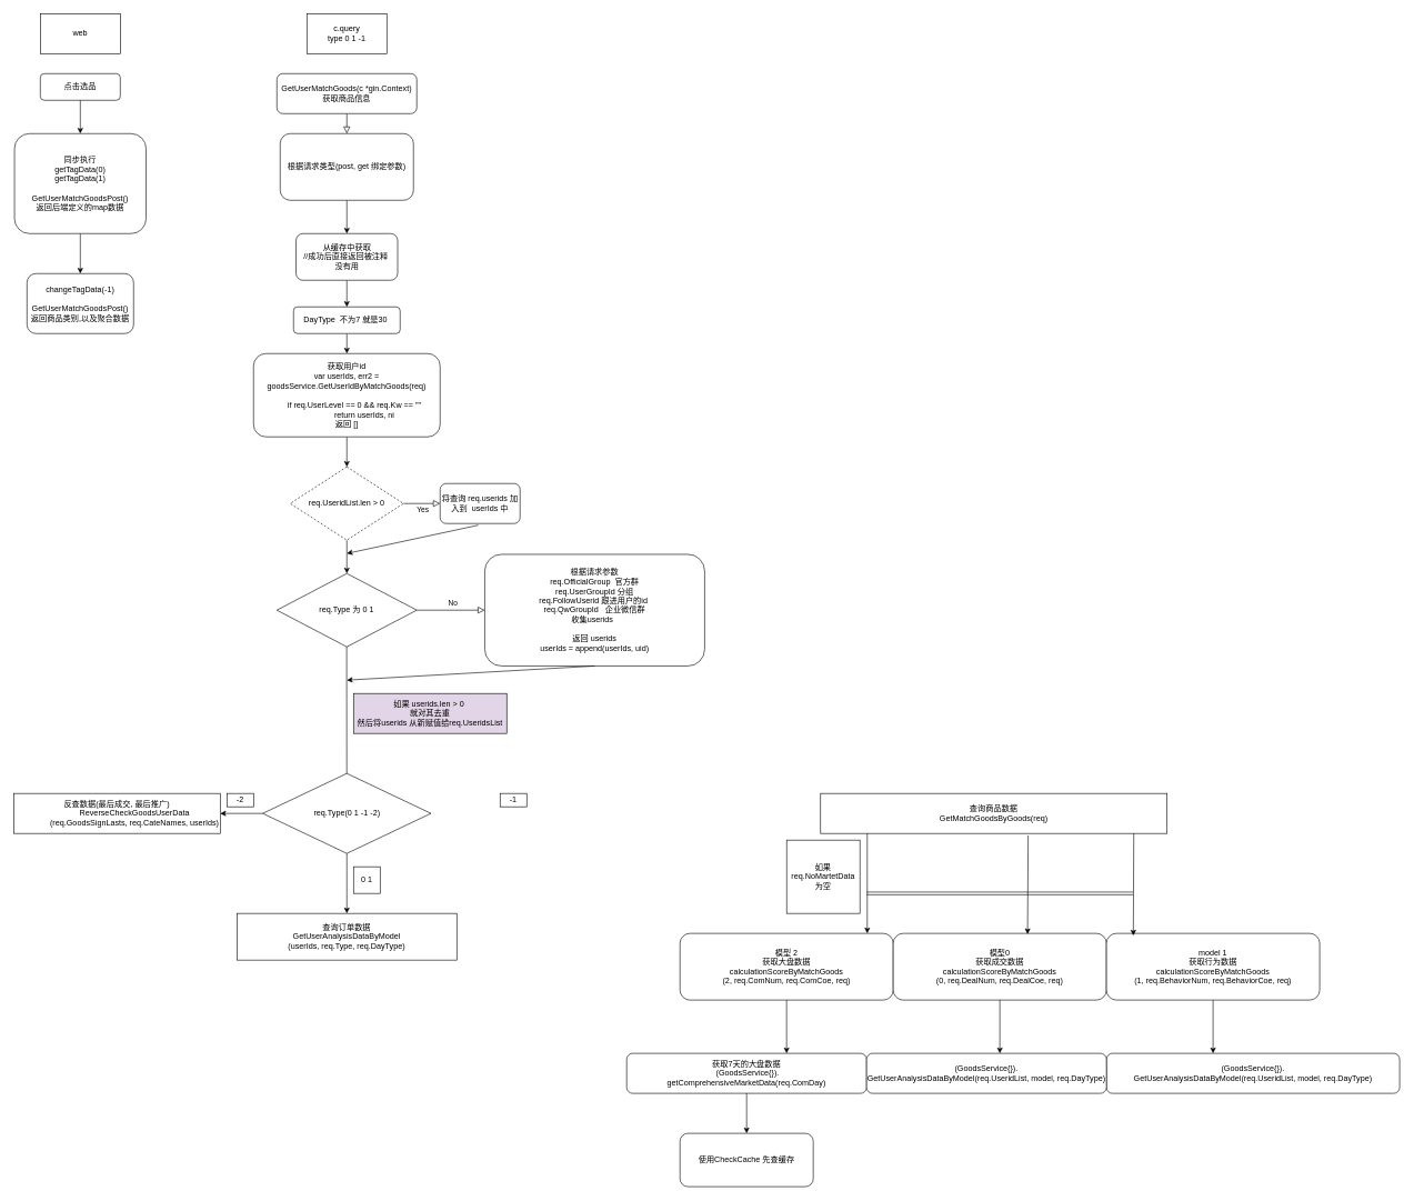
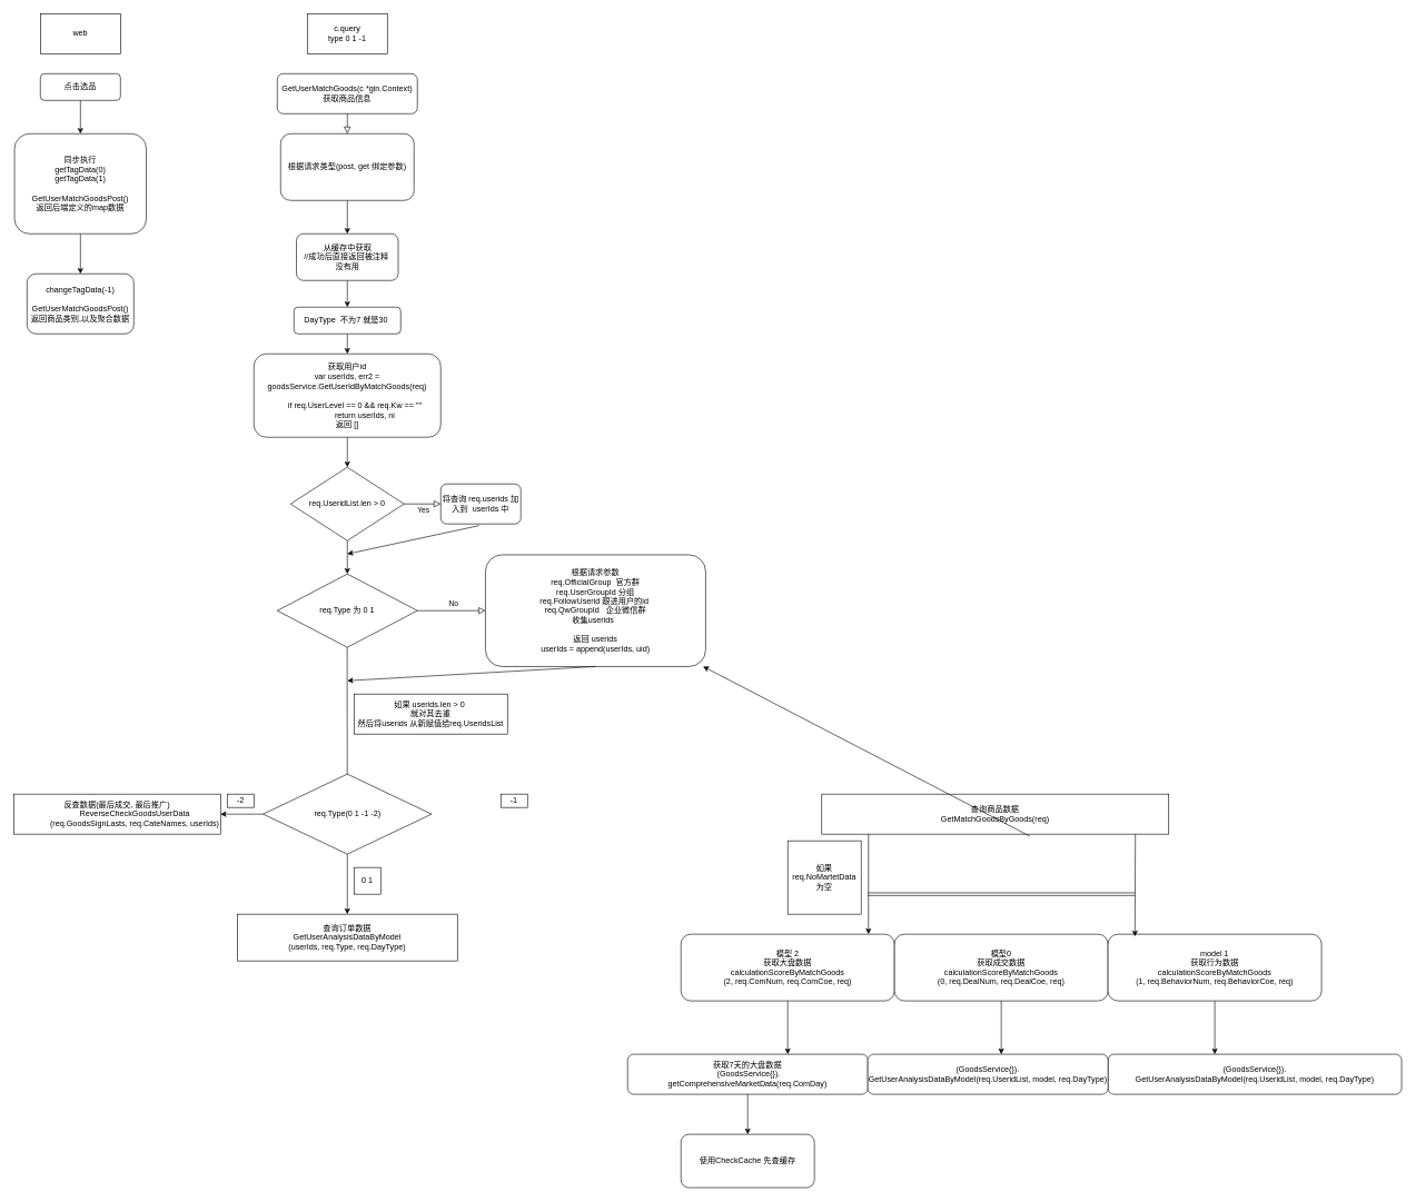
  <mxCell id="0" />
  <mxCell id="1" parent="0" />
  <mxCell id="2" value="点击选品" style="rounded=1;whiteSpace=wrap;html=1;fontSize=12;glass=0;strokeWidth=1;shadow=0;" parent="1" vertex="1"><mxGeometry x="60" y="110" width="120" height="40" as="geometry" /></mxCell>
  <mxCell id="3" value="" style="edgeStyle=none;rounded=0;orthogonalLoop=1;jettySize=auto;html=1;" edge="1" parent="1" source="4" target="5"><mxGeometry relative="1" as="geometry" /></mxCell>
  <mxCell id="4" value="&lt;div&gt;同步执行&lt;/div&gt;getTagData(0)&lt;div&gt;getTagData(1)&lt;/div&gt;&lt;div&gt;&lt;br&gt;&lt;/div&gt;&lt;div&gt;GetUserMatchGoodsPost()&lt;/div&gt;&lt;div&gt;返回后端定义的map数据&lt;/div&gt;" style="rounded=1;whiteSpace=wrap;html=1;fontSize=12;glass=0;strokeWidth=1;shadow=0;" parent="1" vertex="1"><mxGeometry x="21.25" y="200" width="197.5" height="150" as="geometry" /></mxCell>
  <mxCell id="5" value="changeTagData(-1)&lt;div&gt;&lt;br&gt;&lt;/div&gt;&lt;div&gt;GetUserMatchGoodsPost()&lt;/div&gt;&lt;div&gt;返回商品类别,以及聚合数据&lt;/div&gt;" style="rounded=1;whiteSpace=wrap;html=1;fontSize=12;glass=0;strokeWidth=1;shadow=0;" parent="1" vertex="1"><mxGeometry x="40" y="410" width="160" height="90" as="geometry" /></mxCell>
  <mxCell id="6" value="" style="rounded=0;html=1;jettySize=auto;orthogonalLoop=1;fontSize=11;endArrow=block;endFill=0;endSize=8;strokeWidth=1;shadow=0;labelBackgroundColor=none;edgeStyle=orthogonalEdgeStyle;" edge="1" parent="1" source="7"><mxGeometry relative="1" as="geometry"><mxPoint x="520" y="200" as="targetPoint" /></mxGeometry></mxCell>
  <mxCell id="7" value="GetUserMatchGoods(c *gin.Context)&lt;div&gt;获取商品信息&lt;/div&gt;" style="rounded=1;whiteSpace=wrap;html=1;fontSize=12;glass=0;strokeWidth=1;shadow=0;" vertex="1" parent="1"><mxGeometry x="415" y="110" width="210" height="60" as="geometry" /></mxCell>
  <mxCell id="8" value="" style="edgeStyle=none;rounded=0;orthogonalLoop=1;jettySize=auto;html=1;" edge="1" parent="1" source="9" target="16"><mxGeometry relative="1" as="geometry" /></mxCell>
  <mxCell id="9" value="DayType&amp;nbsp; 不为7 就是30&amp;nbsp;" style="rounded=1;whiteSpace=wrap;html=1;fontSize=12;glass=0;strokeWidth=1;shadow=0;" vertex="1" parent="1"><mxGeometry x="440" y="460" width="160" height="40" as="geometry" /></mxCell>
  <mxCell id="10" value="" style="edgeStyle=none;rounded=0;orthogonalLoop=1;jettySize=auto;html=1;entryX=0.5;entryY=0;entryDx=0;entryDy=0;" edge="1" parent="1" source="11" target="9"><mxGeometry relative="1" as="geometry"><mxPoint x="520" y="450" as="targetPoint" /></mxGeometry></mxCell>
  <mxCell id="11" value="从缓存中获取&lt;br&gt;//成功后直接返回被注释&amp;nbsp;&lt;div&gt;没有用&lt;/div&gt;" style="rounded=1;whiteSpace=wrap;html=1;fontSize=12;glass=0;strokeWidth=1;shadow=0;" vertex="1" parent="1"><mxGeometry x="443.75" y="350" width="152.5" height="70" as="geometry" /></mxCell>
  <mxCell id="12" value="" style="endArrow=classic;html=1;rounded=0;exitX=0.5;exitY=1;exitDx=0;exitDy=0;entryX=0.5;entryY=0;entryDx=0;entryDy=0;" edge="1" parent="1" source="2" target="4"><mxGeometry width="50" height="50" relative="1" as="geometry"><mxPoint x="250" y="250" as="sourcePoint" /><mxPoint x="160" y="290" as="targetPoint" /></mxGeometry></mxCell>
  <mxCell id="13" value="web" style="whiteSpace=wrap;html=1;" vertex="1" parent="1"><mxGeometry x="60" y="20" width="120" height="60" as="geometry" /></mxCell>
  <mxCell id="14" style="edgeStyle=none;rounded=0;orthogonalLoop=1;jettySize=auto;html=1;entryX=0.5;entryY=0;entryDx=0;entryDy=0;" edge="1" parent="1"><mxGeometry relative="1" as="geometry"><mxPoint x="520" y="300" as="sourcePoint" /><mxPoint x="520" y="350" as="targetPoint" /></mxGeometry></mxCell>
  <mxCell id="15" value="" style="edgeStyle=none;rounded=0;orthogonalLoop=1;jettySize=auto;html=1;" edge="1" parent="1" source="16" target="18"><mxGeometry relative="1" as="geometry" /></mxCell>
  <mxCell id="16" value="获取用户id&lt;div&gt;var userIds, err2 = goodsService.GetUserIdByMatchGoods(req)&lt;/div&gt;&lt;div&gt;&lt;br&gt;&lt;/div&gt;&lt;div&gt;&lt;div&gt;&lt;span style=&quot;white-space: normal;&quot;&gt;&lt;span style=&quot;white-space:pre&quot;&gt;&#09;&lt;/span&gt;if req.UserLevel == 0 &amp;amp;&amp;amp; req.Kw == &quot;&quot;&amp;nbsp;&lt;/span&gt;&lt;/div&gt;&lt;div&gt;&lt;span style=&quot;white-space: normal;&quot;&gt;&lt;span style=&quot;white-space:pre&quot;&gt;&#09;&#09;&lt;/span&gt;return userIds, ni&lt;/span&gt;&lt;/div&gt;&lt;/div&gt;&lt;div&gt;&lt;span style=&quot;white-space: normal;&quot;&gt;返回 []&lt;/span&gt;&lt;/div&gt;" style="rounded=1;whiteSpace=wrap;html=1;" vertex="1" parent="1"><mxGeometry x="380" y="530" width="280" height="125" as="geometry" /></mxCell>
  <mxCell id="17" style="edgeStyle=none;rounded=0;orthogonalLoop=1;jettySize=auto;html=1;entryX=0.5;entryY=0;entryDx=0;entryDy=0;" edge="1" parent="1" source="16" target="16"><mxGeometry relative="1" as="geometry" /></mxCell>
- <mxCell id="18" value="req.UseridList.len &amp;gt; 0" style="rhombus;whiteSpace=wrap;html=1;dashed=1;" vertex="1" parent="1"><mxGeometry x="435" y="700" width="170" height="110" as="geometry" /></mxCell>
+ <mxCell id="18" value="req.UseridList.len &amp;gt; 0" style="rhombus;whiteSpace=wrap;html=1;" vertex="1" parent="1"><mxGeometry x="435" y="700" width="170" height="110" as="geometry" /></mxCell>
  <mxCell id="19" value="将查询 req.userids 加入到&amp;nbsp; userIds 中" style="rounded=1;whiteSpace=wrap;html=1;" vertex="1" parent="1"><mxGeometry x="660" y="725" width="120" height="60" as="geometry" /></mxCell>
  <mxCell id="20" value="" style="endArrow=classic;html=1;rounded=0;exitX=0.5;exitY=1;exitDx=0;exitDy=0;" edge="1" parent="1" source="18"><mxGeometry width="50" height="50" relative="1" as="geometry"><mxPoint x="510" y="840" as="sourcePoint" /><mxPoint x="520" y="860" as="targetPoint" /></mxGeometry></mxCell>
  <mxCell id="21" value="Yes" style="edgeStyle=orthogonalEdgeStyle;rounded=0;html=1;jettySize=auto;orthogonalLoop=1;fontSize=11;endArrow=block;endFill=0;endSize=8;strokeWidth=1;shadow=0;labelBackgroundColor=none;entryX=0;entryY=0.5;entryDx=0;entryDy=0;exitX=1;exitY=0.5;exitDx=0;exitDy=0;" edge="1" parent="1" source="18" target="19"><mxGeometry x="0.059" y="-10" relative="1" as="geometry"><mxPoint as="offset" /><mxPoint x="643" y="700" as="sourcePoint" /><mxPoint x="600" y="700" as="targetPoint" /></mxGeometry></mxCell>
  <mxCell id="22" value="" style="endArrow=classic;html=1;rounded=0;exitX=0.478;exitY=1.041;exitDx=0;exitDy=0;exitPerimeter=0;" edge="1" parent="1" source="19"><mxGeometry width="50" height="50" relative="1" as="geometry"><mxPoint x="590" y="750" as="sourcePoint" /><mxPoint x="520" y="830" as="targetPoint" /></mxGeometry></mxCell>
  <mxCell id="23" value="c.query&lt;br&gt;type 0 1 -1" style="rounded=0;whiteSpace=wrap;html=1;" vertex="1" parent="1"><mxGeometry x="460" y="20" width="120" height="60" as="geometry" /></mxCell>
  <mxCell id="24" value="req.Type 为 0 1" style="rhombus;whiteSpace=wrap;html=1;" vertex="1" parent="1"><mxGeometry x="415" y="860" width="210" height="110" as="geometry" /></mxCell>
  <mxCell id="25" value="根据请求参数&lt;br&gt;req.OfficialGroup&amp;nbsp; 官方群&lt;div&gt;req.UserGroupId 分组&lt;/div&gt;&lt;div&gt;req.FollowUserid 跟进用户的id&amp;nbsp;&lt;br&gt;req.QwGroupId&amp;nbsp; &amp;nbsp;企业微信群&lt;/div&gt;&lt;div&gt;收集userids&amp;nbsp;&amp;nbsp;&lt;br&gt;&lt;br&gt;&lt;/div&gt;&lt;div&gt;返回 userids&lt;br&gt;userIds = append(userIds, uid)&lt;/div&gt;" style="rounded=1;whiteSpace=wrap;html=1;" vertex="1" parent="1"><mxGeometry x="727" y="831.25" width="330" height="167.5" as="geometry" /></mxCell>
  <mxCell id="26" style="edgeStyle=none;rounded=0;orthogonalLoop=1;jettySize=auto;html=1;entryX=0;entryY=0.5;entryDx=0;entryDy=0;" edge="1" parent="1" source="25" target="25"><mxGeometry relative="1" as="geometry" /></mxCell>
  <mxCell id="27" value="" style="endArrow=classic;html=1;rounded=0;exitX=0.5;exitY=1;exitDx=0;exitDy=0;" edge="1" parent="1"><mxGeometry width="50" height="50" relative="1" as="geometry"><mxPoint x="519.77" y="970" as="sourcePoint" /><mxPoint x="519.927" y="1180" as="targetPoint" /><Array as="points"><mxPoint x="519.77" y="1020" /></Array></mxGeometry></mxCell>
  <mxCell id="28" value="No" style="edgeStyle=orthogonalEdgeStyle;rounded=0;html=1;jettySize=auto;orthogonalLoop=1;fontSize=11;endArrow=block;endFill=0;endSize=8;strokeWidth=1;shadow=0;labelBackgroundColor=none;entryX=0;entryY=0.5;entryDx=0;entryDy=0;" edge="1" parent="1" source="24" target="25"><mxGeometry x="0.059" y="10" relative="1" as="geometry"><mxPoint as="offset" /><mxPoint x="625.5" y="915" as="sourcePoint" /><mxPoint x="667" y="915" as="targetPoint" /></mxGeometry></mxCell>
  <mxCell id="29" value="" style="endArrow=classic;html=1;rounded=0;exitX=0.5;exitY=1;exitDx=0;exitDy=0;" edge="1" parent="1" source="25"><mxGeometry width="50" height="50" relative="1" as="geometry"><mxPoint x="850" y="977.5" as="sourcePoint" /><mxPoint x="520" y="1020" as="targetPoint" /></mxGeometry></mxCell>
- <mxCell id="30" value="如果 userids.len &amp;gt; 0&amp;nbsp;&lt;div&gt;就对其去重&lt;/div&gt;&lt;div&gt;然后将userids 从新赋值给req.UseridsList&lt;/div&gt;" style="rounded=0;whiteSpace=wrap;html=1;fillColor=#e1d5e7;" vertex="1" parent="1"><mxGeometry x="530" y="1040" width="230" height="60" as="geometry" /></mxCell>
+ <mxCell id="30" value="如果 userids.len &amp;gt; 0&amp;nbsp;&lt;div&gt;就对其去重&lt;/div&gt;&lt;div&gt;然后将userids 从新赋值给req.UseridsList&lt;/div&gt;" style="rounded=0;whiteSpace=wrap;html=1;" vertex="1" parent="1"><mxGeometry x="530" y="1040" width="230" height="60" as="geometry" /></mxCell>
  <mxCell id="31" value="" style="edgeStyle=none;rounded=0;orthogonalLoop=1;jettySize=auto;html=1;" edge="1" parent="1" source="32" target="34"><mxGeometry relative="1" as="geometry" /></mxCell>
  <mxCell id="32" value="req.Type(0 1 -1 -2)" style="rhombus;whiteSpace=wrap;html=1;" vertex="1" parent="1"><mxGeometry x="393.75" y="1160" width="252.5" height="120" as="geometry" /></mxCell>
  <mxCell id="33" value="" style="endArrow=classic;html=1;rounded=0;exitX=0.5;exitY=1;exitDx=0;exitDy=0;" edge="1" parent="1" target="36"><mxGeometry width="50" height="50" relative="1" as="geometry"><mxPoint x="520" y="1280" as="sourcePoint" /><mxPoint x="520" y="1400" as="targetPoint" /></mxGeometry></mxCell>
  <mxCell id="34" value="&lt;div&gt;反查数据(最后成交, 最后推广)&lt;/div&gt;&lt;div&gt;&lt;span style=&quot;white-space: normal;&quot;&gt;&lt;span style=&quot;white-space:pre&quot;&gt;&#09;&#09;&lt;/span&gt;ReverseCheckGoodsUserData&lt;/span&gt;&lt;/div&gt;&lt;div&gt;&lt;span style=&quot;white-space: normal;&quot;&gt;&lt;span style=&quot;white-space:pre&quot;&gt;&#09;&#09;&lt;/span&gt;(req.GoodsSignLasts, req.CateNames, userIds)&lt;/span&gt;&lt;/div&gt;" style="rounded=0;whiteSpace=wrap;html=1;" vertex="1" parent="1"><mxGeometry x="20" y="1190" width="310" height="60" as="geometry" /></mxCell>
  <mxCell id="35" value="查询商品数据&lt;div&gt;GetMatchGoodsByGoods(req)&lt;/div&gt;" style="rounded=0;whiteSpace=wrap;html=1;" vertex="1" parent="1"><mxGeometry x="1231" y="1190" width="520" height="60" as="geometry" /></mxCell>
  <mxCell id="36" value="&lt;div&gt;查询订单数据&lt;div&gt;GetUserAnalysisDataByModel&lt;/div&gt;&lt;div&gt;(userIds, req.Type, req.DayType)&lt;/div&gt;&lt;/div&gt;" style="rounded=0;whiteSpace=wrap;html=1;" vertex="1" parent="1"><mxGeometry x="355" y="1370" width="330" height="70" as="geometry" /></mxCell>
  <mxCell id="37" value="-2" style="rounded=0;whiteSpace=wrap;html=1;" vertex="1" parent="1"><mxGeometry x="340" y="1190" width="40" height="20" as="geometry" /></mxCell>
  <mxCell id="38" style="edgeStyle=none;rounded=0;orthogonalLoop=1;jettySize=auto;html=1;exitX=1;exitY=0.5;exitDx=0;exitDy=0;" edge="1" parent="1" source="37" target="37"><mxGeometry relative="1" as="geometry" /></mxCell>
  <mxCell id="39" style="edgeStyle=none;rounded=0;orthogonalLoop=1;jettySize=auto;html=1;exitX=1;exitY=0.5;exitDx=0;exitDy=0;" edge="1" parent="1" source="37" target="37"><mxGeometry relative="1" as="geometry" /></mxCell>
  <mxCell id="40" value="0 1" style="rounded=0;whiteSpace=wrap;html=1;" vertex="1" parent="1"><mxGeometry x="530" y="1300" width="40" height="40" as="geometry" /></mxCell>
  <mxCell id="41" value="-1" style="rounded=0;whiteSpace=wrap;html=1;" vertex="1" parent="1"><mxGeometry x="750" y="1190" width="40" height="20" as="geometry" /></mxCell>
  <mxCell id="42" value="&lt;div&gt;模型 2&lt;br&gt;获取大盘数据&lt;/div&gt;calculationScoreByMatchGoods&lt;div&gt;(2, req.ComNum, req.ComCoe, req)&lt;/div&gt;" style="rounded=1;whiteSpace=wrap;html=1;" vertex="1" parent="1"><mxGeometry x="1020" y="1400" width="320" height="100" as="geometry" /></mxCell>
  <mxCell id="43" value="&lt;div&gt;模型0&lt;/div&gt;&lt;div&gt;获取成交数据&lt;/div&gt;calculationScoreByMatchGoods&lt;div&gt;(0, req.DealNum, req.DealCoe, req)&lt;/div&gt;" style="rounded=1;whiteSpace=wrap;html=1;" vertex="1" parent="1"><mxGeometry x="1340" y="1400" width="320" height="100" as="geometry" /></mxCell>
  <mxCell id="44" value="&lt;div&gt;model 1&lt;/div&gt;&lt;div&gt;获取行为数据&lt;/div&gt;calculationScoreByMatchGoods&lt;div&gt;(1, req.BehaviorNum, req.BehaviorCoe, req)&lt;/div&gt;" style="rounded=1;whiteSpace=wrap;html=1;" vertex="1" parent="1"><mxGeometry x="1660" y="1400" width="320" height="100" as="geometry" /></mxCell>
  <mxCell id="45" value="" style="endArrow=classic;html=1;rounded=0;exitX=0.5;exitY=1;exitDx=0;exitDy=0;" edge="1" parent="1"><mxGeometry width="50" height="50" relative="1" as="geometry"><mxPoint x="1301" y="1250" as="sourcePoint" /><mxPoint x="1301" y="1400" as="targetPoint" /></mxGeometry></mxCell>
  <mxCell id="46" style="edgeStyle=none;rounded=0;orthogonalLoop=1;jettySize=auto;html=1;entryX=0.5;entryY=0;entryDx=0;entryDy=0;" edge="1" parent="1" source="43" target="43"><mxGeometry relative="1" as="geometry" /></mxCell>
  <mxCell id="47" value="" style="endArrow=classic;html=1;rounded=0;exitX=0.5;exitY=1;exitDx=0;exitDy=0;entryX=0.126;entryY=0.033;entryDx=0;entryDy=0;entryPerimeter=0;" edge="1" parent="1" target="44"><mxGeometry width="50" height="50" relative="1" as="geometry"><mxPoint x="1701" y="1250" as="sourcePoint" /><mxPoint x="1739" y="1403" as="targetPoint" /></mxGeometry></mxCell>
  <mxCell id="48" value="&lt;div&gt;如果&lt;/div&gt;req.NoMartetData&lt;div&gt;为空&lt;/div&gt;" style="rounded=0;whiteSpace=wrap;html=1;" vertex="1" parent="1"><mxGeometry x="1180" y="1260" width="110" height="110" as="geometry" /></mxCell>
- <mxCell id="49" value="" style="endArrow=classic;html=1;rounded=0;exitX=0.599;exitY=1.049;exitDx=0;exitDy=0;exitPerimeter=0;entryX=0.63;entryY=0.011;entryDx=0;entryDy=0;entryPerimeter=0;" edge="1" parent="1" source="35" target="43"><mxGeometry width="50" height="50" relative="1" as="geometry"><mxPoint x="1541" y="1260" as="sourcePoint" /><mxPoint x="1542" y="1380" as="targetPoint" /></mxGeometry></mxCell>
+ <mxCell id="49" value="" style="endArrow=classic;html=1;rounded=0;exitX=0.599;exitY=1.049;exitDx=0;exitDy=0;exitPerimeter=0;" edge="1" parent="1" source="35" target="25"><mxGeometry width="50" height="50" relative="1" as="geometry"><mxPoint x="1541" y="1260" as="sourcePoint" /><mxPoint x="1542" y="1380" as="targetPoint" /></mxGeometry></mxCell>
  <mxCell id="50" value="" style="shape=link;html=1;rounded=0;" edge="1" parent="1"><mxGeometry width="100" relative="1" as="geometry"><mxPoint x="1300" y="1340" as="sourcePoint" /><mxPoint x="1700" y="1340" as="targetPoint" /></mxGeometry></mxCell>
  <mxCell id="51" value="&lt;div&gt;获取7天的大盘数据&lt;/div&gt;&amp;nbsp;(GoodsService{}).&lt;div&gt;getComprehensiveMarketData(req.ComDay)&lt;/div&gt;" style="rounded=1;whiteSpace=wrap;html=1;" vertex="1" parent="1"><mxGeometry x="940" y="1580" width="360" height="60" as="geometry" /></mxCell>
  <mxCell id="52" value="(GoodsService{}).&lt;div&gt;GetUserAnalysisDataByModel(req.UseridList, model, req.DayType)&lt;/div&gt;" style="rounded=1;whiteSpace=wrap;html=1;" vertex="1" parent="1"><mxGeometry x="1660" y="1580" width="440" height="60" as="geometry" /></mxCell>
  <mxCell id="53" value="(GoodsService{}).&lt;div&gt;GetUserAnalysisDataByModel(req.UseridList, model, req.DayType)&lt;/div&gt;" style="rounded=1;whiteSpace=wrap;html=1;" vertex="1" parent="1"><mxGeometry x="1300" y="1580" width="360" height="60" as="geometry" /></mxCell>
  <mxCell id="54" value="" style="endArrow=classic;html=1;rounded=0;exitX=0.5;exitY=1;exitDx=0;exitDy=0;" edge="1" parent="1" source="42"><mxGeometry width="50" height="50" relative="1" as="geometry"><mxPoint x="1180" y="1500" as="sourcePoint" /><mxPoint x="1180" y="1580" as="targetPoint" /></mxGeometry></mxCell>
  <mxCell id="55" value="" style="endArrow=classic;html=1;rounded=0;exitX=0.5;exitY=1;exitDx=0;exitDy=0;" edge="1" parent="1"><mxGeometry width="50" height="50" relative="1" as="geometry"><mxPoint x="1500" y="1500" as="sourcePoint" /><mxPoint x="1500" y="1580" as="targetPoint" /></mxGeometry></mxCell>
  <mxCell id="56" value="" style="endArrow=classic;html=1;rounded=0;exitX=0.5;exitY=1;exitDx=0;exitDy=0;" edge="1" parent="1"><mxGeometry width="50" height="50" relative="1" as="geometry"><mxPoint x="1820" y="1500" as="sourcePoint" /><mxPoint x="1820" y="1580" as="targetPoint" /></mxGeometry></mxCell>
  <mxCell id="57" value="" style="endArrow=classic;html=1;rounded=0;exitX=0.5;exitY=1;exitDx=0;exitDy=0;" edge="1" parent="1" source="51"><mxGeometry width="50" height="50" relative="1" as="geometry"><mxPoint x="1180" y="1660" as="sourcePoint" /><mxPoint x="1120" y="1700" as="targetPoint" /></mxGeometry></mxCell>
  <mxCell id="58" value="根据请求类型(post, get 绑定参数)" style="rounded=1;whiteSpace=wrap;html=1;" vertex="1" parent="1"><mxGeometry x="420" y="200" width="200" height="100" as="geometry" /></mxCell>
  <mxCell id="59" value="使用CheckCache 先查缓存" style="rounded=1;whiteSpace=wrap;html=1;" vertex="1" parent="1"><mxGeometry x="1020" y="1700" width="200" height="80" as="geometry" /></mxCell>
